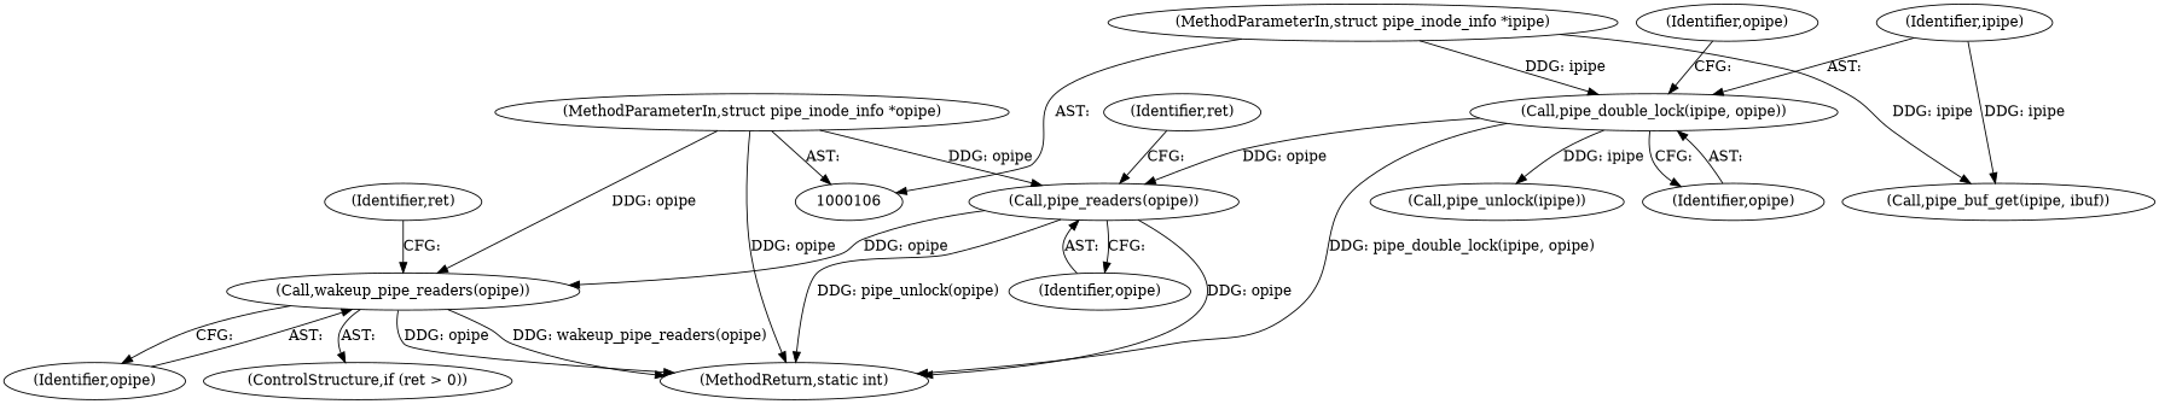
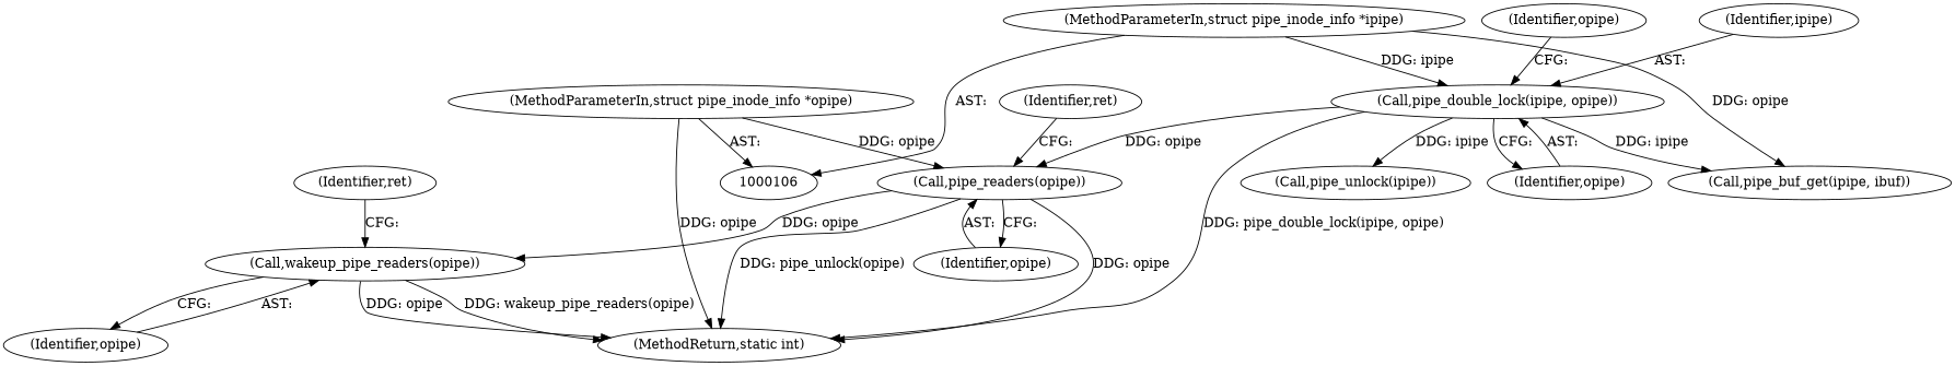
  digraph {
    n1 [label="(Call,wakeup_pipe_readers(opipe))"]
    n2 [label="(MethodReturn,static int)"]
    n3 [label="(Identifier,opipe)"]
-   n4 [label="(ControlStructure,if (ret > 0))"]
    n5 [label="(Call,pipe_readers(opipe))"]
    n6 [label="(Identifier,opipe)"]
    n7 [label="(Call,pipe_double_lock(ipipe, opipe))"]
    n8 [label="(Call,pipe_buf_get(ipipe, ibuf))"]
    n9 [label="(Call,pipe_unlock(ipipe))"]
    n10 [label="(Identifier,opipe)"]
    n11 [label="(MethodParameterIn,struct pipe_inode_info *ipipe)"]
    1000106
    n13 [label="(MethodParameterIn,struct pipe_inode_info *opipe)"]
    n14 [label="(Identifier,ret)"]
    n15 [label="(Identifier,ret)"]
    n16 [label="(Identifier,opipe)"]
    n17 [label="(Identifier,ipipe)"]
    n1 -> n2 [label="DDG: opipe"]
    n1 -> n2 [label="DDG: wakeup_pipe_readers(opipe)"]
    n1 -> n3 [label="CFG: "]
-   n1 -> n4 [label="AST: "]
    n3 -> n1 [label="AST: "]
    n5 -> n1 [label="DDG: opipe"]
    n5 -> n2 [label="DDG: opipe"]
    n5 -> n2 [label="DDG: pipe_unlock(opipe)"]
    n5 -> n6 [label="CFG: "]
    n6 -> n5 [label="AST: "]
    n7 -> n2 [label="DDG: pipe_double_lock(ipipe, opipe)"]
    n7 -> n5 [label="DDG: opipe"]
-   n17 -> n8 [label="DDG: ipipe"]
+   n7 -> n8 [label="DDG: ipipe"]
    n7 -> n9 [label="DDG: ipipe"]
    n7 -> n10 [label="CFG: "]
    n10 -> n7 [label="AST: "]
    n11 -> n7 [label="DDG: ipipe"]
-   n11 -> n8 [label="DDG: ipipe"]
+   n11 -> n8 [label="DDG: opipe"]
    n11 -> 1000106 [label="AST: "]
-   n13 -> n1 [label="DDG: opipe"]
    n13 -> n2 [label="DDG: opipe"]
    n13 -> n5 [label="DDG: opipe"]
    n13 -> 1000106 [label="AST: "]
    n14 -> n1 [label="CFG: "]
    n15 -> n5 [label="CFG: "]
    n16 -> n7 [label="CFG: "]
    n17 -> n7 [label="AST: "]
  }
